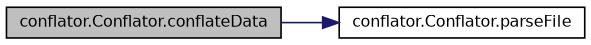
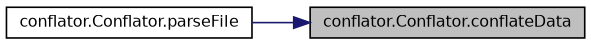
  digraph {
    rankdir=LR
    node [color=black fontname=Helvetica fontsize=10 shape=record style=filled]
    n1 [fillcolor=grey75 fontcolor=black height=0.2 label="conflator.Conflator.conflateData" width=0.4]
    n2 [fillcolor=white height=0.2 label="conflator.Conflator.parseFile" width=0.4]
-   n1 -> n2 [color=midnightblue fontname=Helvetica fontsize=10 labelfontname=Helvetica labelfontsize=10 style=solid]
+   n2 -> n1 [color=midnightblue fontname=Helvetica fontsize=10 labelfontname=Helvetica labelfontsize=10 style=solid]
  }
